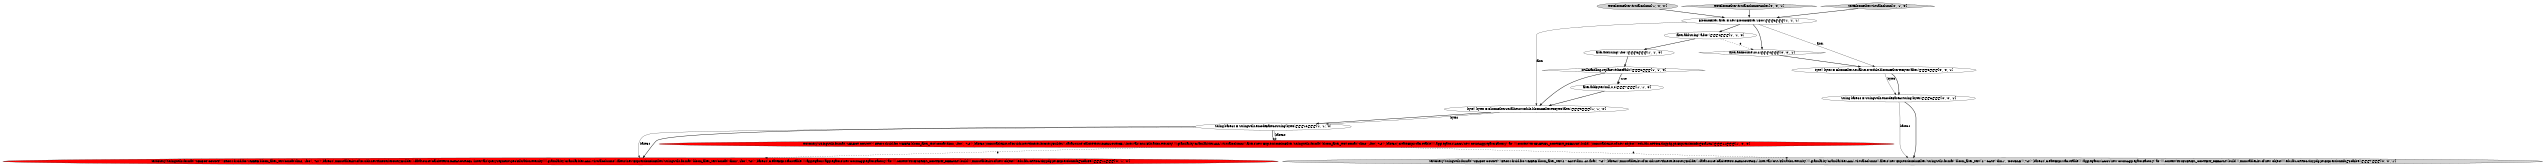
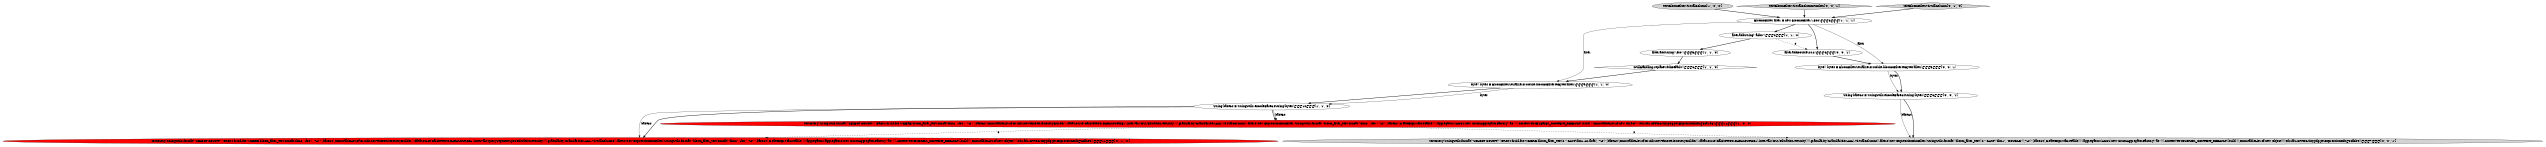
  digraph {
    node [fillcolor=white shape=ellipse style=filled]
    edge [style=bold]
    n1 [label="!NullHandling.replaceWithDefault()@@@6@@@['1', '1', '0']" shape=diamond]
-   n2 [label="filter.addBytes(null,0,0)@@@7@@@['1', '1', '0']"]
    n3 [label="byte(( bytes = BloomFilterSerializersModule.bloomKFilterToBytes(filter)@@@9@@@['1', '1', '0']"]
    n4 [label="String base64 = StringUtils.encodeBase64String(bytes)@@@10@@@['1', '1', '0']"]
    n5 [label="filter.addString(\"-foo\")@@@5@@@['1', '1', '0']"]
    n6 [fillcolor=lightgray label="testBloomFilterVirtualColumn['1', '0', '0']"]
    n7 [label="BloomKFilter filter = new BloomKFilter(1500)@@@3@@@['1', '1', '1']"]
    n8 [label="byte(( bytes = BloomFilterSerializersModule.bloomKFilterToBytes(filter)@@@5@@@['0', '0', '1']"]
-   n9 [label="filter.addDouble(20.2)@@@4@@@['0', '0', '1']" shape=diamond]
+   n9 [label="filter.addDouble(20.2)@@@4@@@['0', '0', '1']"]
    n10 [label="filter.addString(\"a-foo\")@@@4@@@['1', '1', '0']"]
    n11 [fillcolor=red label="testQuery(StringUtils.format(\"SELECT COUNT(*) FROM druid.foo WHERE bloom_filter_test(concat(dim2, '-foo'), '%s')\",base64),ImmutableList.of(Druids.newTimeseriesQueryBuilder().dataSource(CalciteTests.DATASOURCE1).intervals(QSS(Filtration.eternity())).granularity(Granularities.ALL).virtualColumns().filters(new ExpressionDimFilter(StringUtils.format(\"bloom_filter_test(concat(\"dim2\",'-foo'),'%s')\",base64),createExprMacroTable())).aggregators(AGGS(new CountAggregatorFactory(\"a0\"))).context(TIMESERIES_CONTEXT_DEFAULT).build()),ImmutableList.of(new Object((((edu.fdu.CPPDG.tinypdg.pe.ExpressionInfo@8ca1e6))@@@11@@@['1', '0', '0']"]
    n12 [fillcolor=red label="testQuery(StringUtils.format(\"SELECT COUNT(*) FROM druid.foo WHERE bloom_filter_test(concat(dim2, '-foo'), '%s')\",base64),ImmutableList.of(Druids.newTimeseriesQueryBuilder().dataSource(CalciteTests.DATASOURCE1).intervals(querySegmentSpec(Filtration.eternity())).granularity(Granularities.ALL).virtualColumns().filters(new ExpressionDimFilter(StringUtils.format(\"bloom_filter_test(concat(\"dim2\",'-foo'),'%s')\",base64),createExprMacroTable())).aggregators(aggregators(new CountAggregatorFactory(\"a0\"))).context(TIMESERIES_CONTEXT_DEFAULT).build()),ImmutableList.of(new Object((((edu.fdu.CPPDG.tinypdg.pe.ExpressionInfo@8ca259))@@@11@@@['0', '1', '0']"]
    n13 [fillcolor=lightgray label="testQuery(StringUtils.format(\"SELECT COUNT(*) FROM druid.foo WHERE bloom_filter_test(2 * CAST(dim1 AS float), '%s')\",base64),ImmutableList.of(Druids.newTimeseriesQueryBuilder().dataSource(CalciteTests.DATASOURCE1).intervals(QSS(Filtration.eternity())).granularity(Granularities.ALL).virtualColumns().filters(new ExpressionDimFilter(StringUtils.format(\"bloom_filter_test((2 * CAST(\"dim1\", 'DOUBLE')),'%s')\",base64),createExprMacroTable())).aggregators(AGGS(new CountAggregatorFactory(\"a0\"))).context(TIMESERIES_CONTEXT_DEFAULT).build()),ImmutableList.of(new Object((((edu.fdu.CPPDG.tinypdg.pe.ExpressionInfo@8ca2b9))@@@7@@@['0', '0', '1']"]
    n14 [fillcolor=lightgray label="testBloomFilterVirtualColumnNumber['0', '0', '1']" shape=diamond]
    n15 [label="String base64 = StringUtils.encodeBase64String(bytes)@@@6@@@['0', '0', '1']"]
    n16 [fillcolor=lightgray label="testBloomFilterVirtualColumn['0', '1', '0']" shape=diamond]
-   n1 -> n2 [label=true style=dotted]
-   n1 -> n2
    n1 -> n3
-   n2 -> n3
    n3 -> n4
    n3 -> n4 [label=bytes style=solid]
    n4 -> n11
    n4 -> n11 [label=base64 style=solid]
    n4 -> n12 [label=base64 style=solid]
    n4 -> n12
    n5 -> n1
    n6 -> n7
    n7 -> n3 [label=filter style=solid]
    n7 -> n8 [label=filter style=solid]
    n7 -> n9
    n7 -> n10
    n8 -> n15 [label=bytes style=solid]
    n8 -> n15
    n9 -> n8
    n10 -> n5
    n10 -> n9 [label=0 style=dashed]
    n11 -> n12 [label=0 style=dashed]
    n11 -> n13 [label=0 style=dashed]
    n14 -> n7
    n15 -> n13 [label=base64 style=solid]
    n15 -> n13
    n16 -> n7
  }
